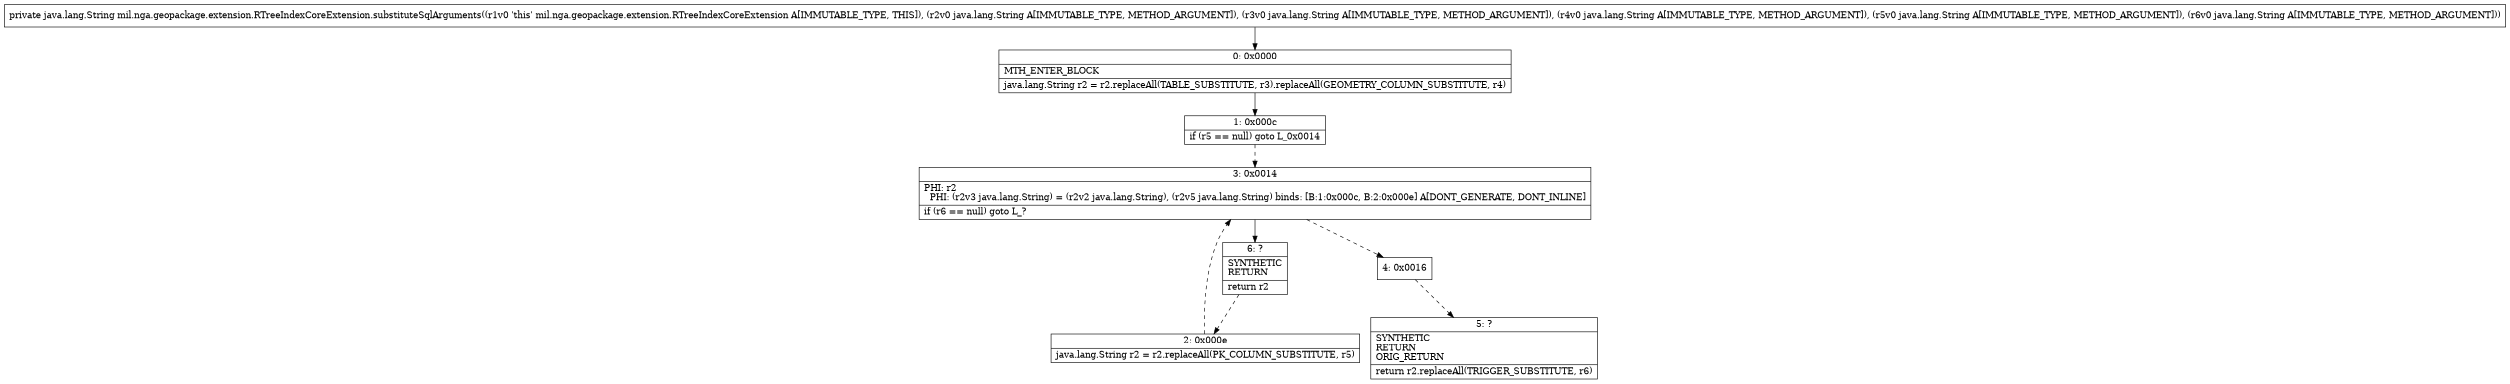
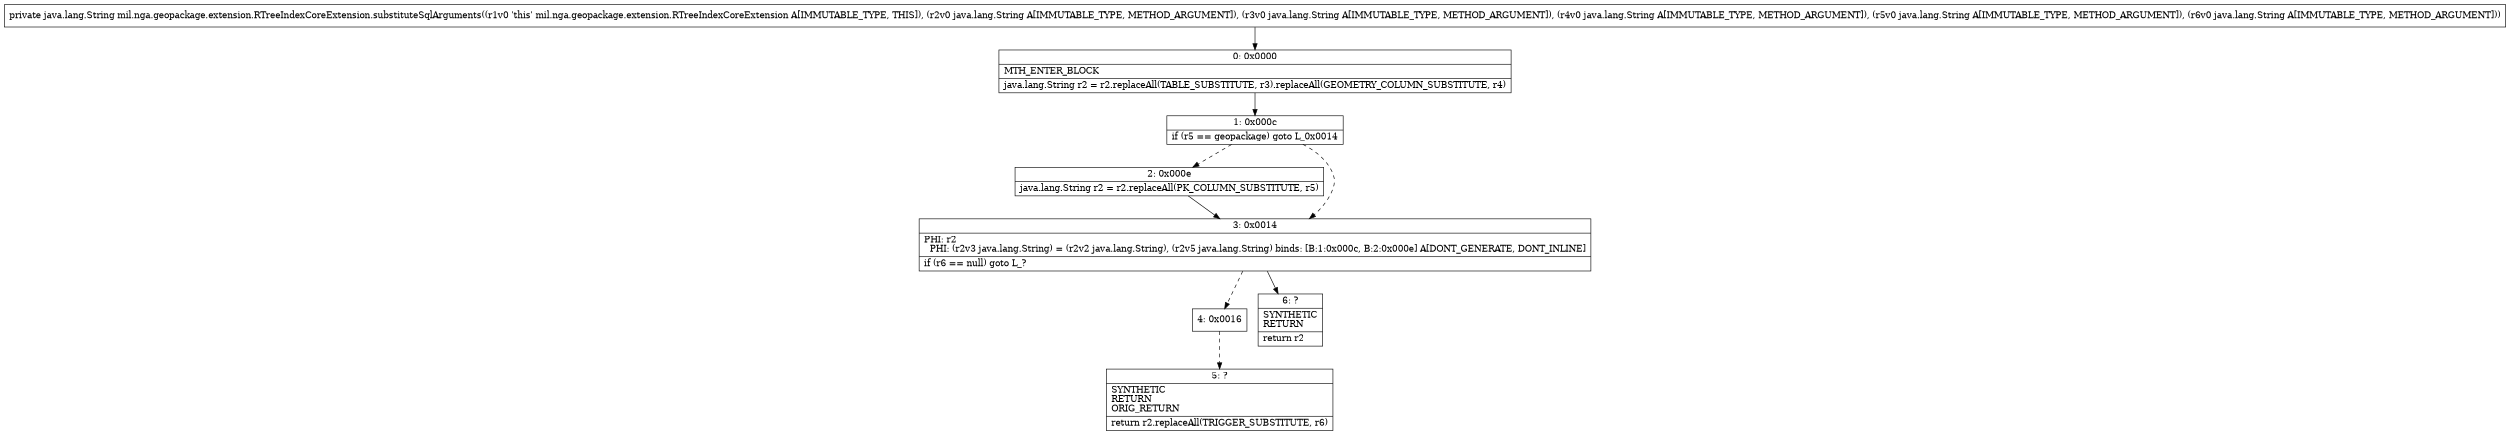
  digraph {
    node [shape=record]
    n1 [label="{0\:\ 0x0000|MTH_ENTER_BLOCK\l|java.lang.String r2 = r2.replaceAll(TABLE_SUBSTITUTE, r3).replaceAll(GEOMETRY_COLUMN_SUBSTITUTE, r4)\l}"]
-   n2 [label="{1\:\ 0x000c|if (r5 == null) goto L_0x0014\l}"]
+   n2 [label="{1\:\ 0x000c|if (r5 == geopackage) goto L_0x0014\l}"]
    n3 [label="{2\:\ 0x000e|java.lang.String r2 = r2.replaceAll(PK_COLUMN_SUBSTITUTE, r5)\l}"]
    n4 [label="{3\:\ 0x0014|PHI: r2 \l  PHI: (r2v3 java.lang.String) = (r2v2 java.lang.String), (r2v5 java.lang.String) binds: [B:1:0x000c, B:2:0x000e] A[DONT_GENERATE, DONT_INLINE]\l|if (r6 == null) goto L_?\l}"]
    n5 [label="{4\:\ 0x0016}"]
    n6 [label="{6\:\ ?|SYNTHETIC\lRETURN\l|return r2\l}"]
    n7 [label="{5\:\ ?|SYNTHETIC\lRETURN\lORIG_RETURN\l|return r2.replaceAll(TRIGGER_SUBSTITUTE, r6)\l}"]
    n8 [label="{private java.lang.String mil.nga.geopackage.extension.RTreeIndexCoreExtension.substituteSqlArguments((r1v0 'this' mil.nga.geopackage.extension.RTreeIndexCoreExtension A[IMMUTABLE_TYPE, THIS]), (r2v0 java.lang.String A[IMMUTABLE_TYPE, METHOD_ARGUMENT]), (r3v0 java.lang.String A[IMMUTABLE_TYPE, METHOD_ARGUMENT]), (r4v0 java.lang.String A[IMMUTABLE_TYPE, METHOD_ARGUMENT]), (r5v0 java.lang.String A[IMMUTABLE_TYPE, METHOD_ARGUMENT]), (r6v0 java.lang.String A[IMMUTABLE_TYPE, METHOD_ARGUMENT])) }"]
    n1 -> n2
-   n6 -> n3 [style=dashed]
+   n2 -> n3 [style=dashed]
    n2 -> n4 [style=dashed]
-   n3 -> n4 [style=dashed]
+   n3 -> n4
    n4 -> n5 [style=dashed]
    n4 -> n6
    n5 -> n7 [style=dashed]
    n8 -> n1
  }
